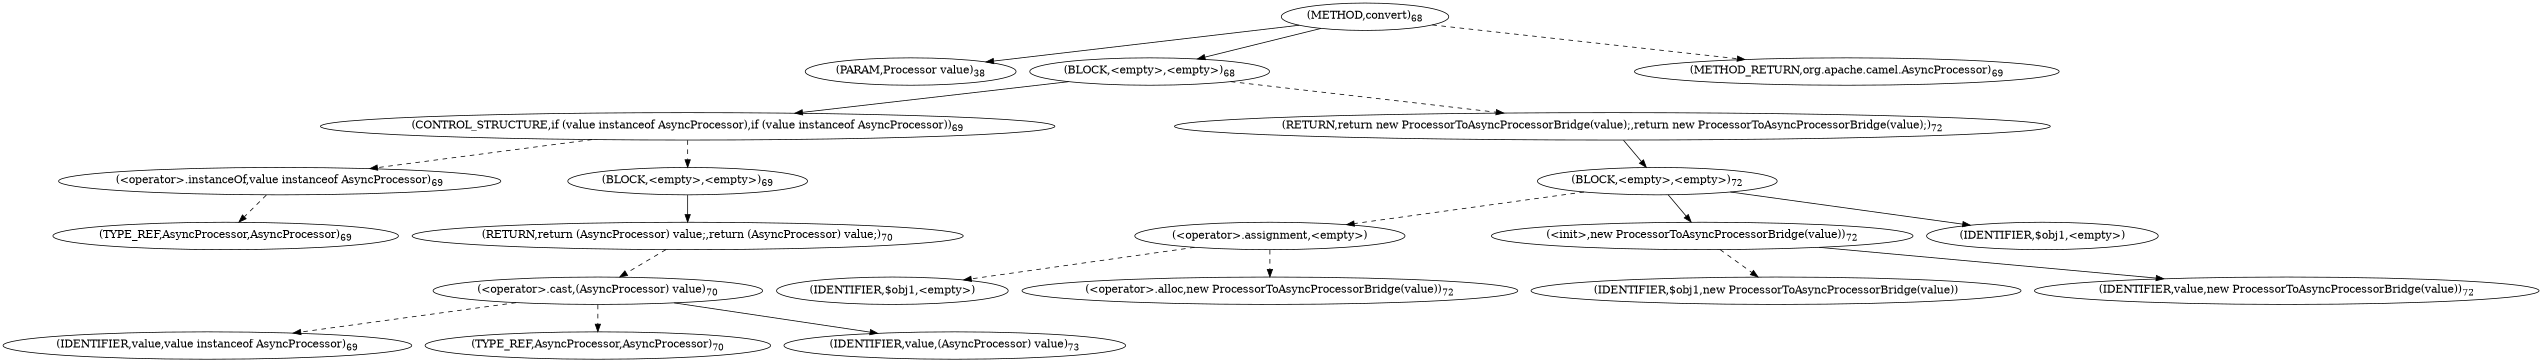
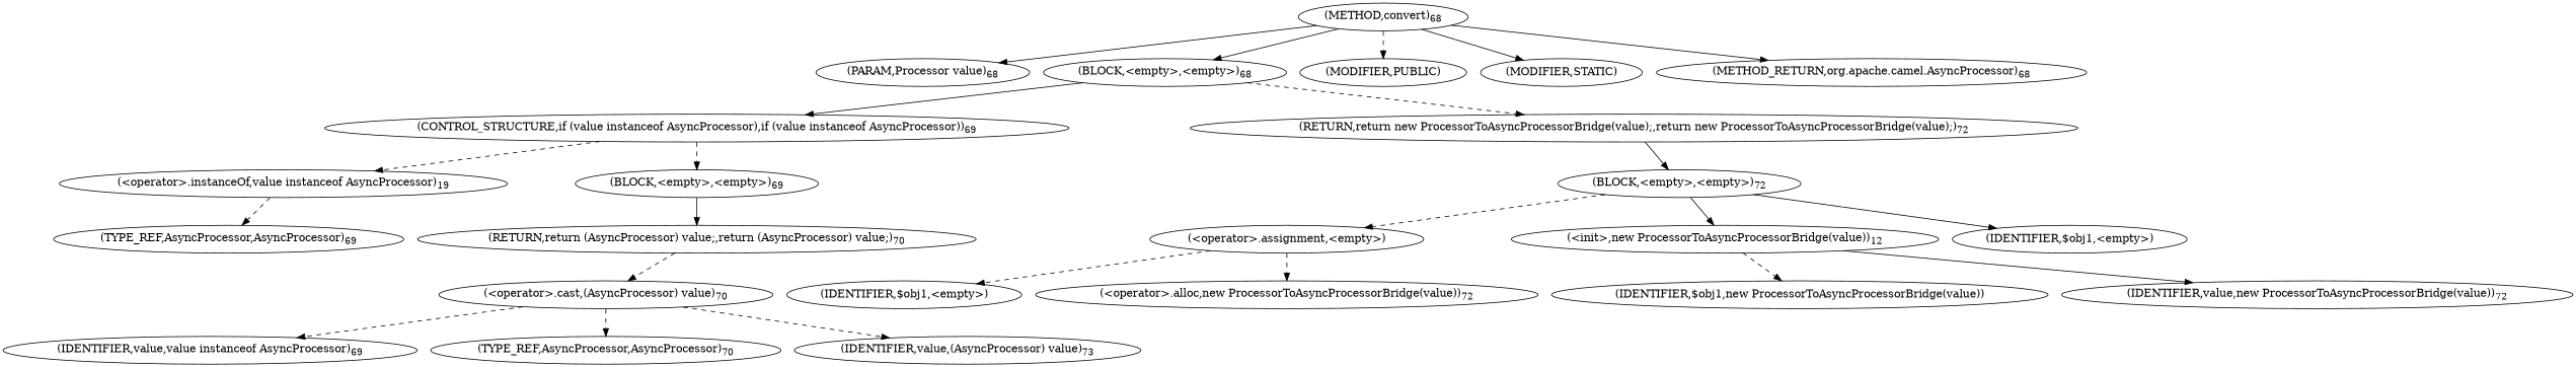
  digraph {
    edge [style=dashed]
    n1 [label=<(METHOD,convert)<SUB>68</SUB>>]
-   n2 [label=<(PARAM,Processor value)<SUB>38</SUB>>]
+   n2 [label=<(PARAM,Processor value)<SUB>68</SUB>>]
    n3 [label=<(BLOCK,&lt;empty&gt;,&lt;empty&gt;)<SUB>68</SUB>>]
-   n6 [label=<(METHOD_RETURN,org.apache.camel.AsyncProcessor)<SUB>69</SUB>>]
+   n4 [label=<(MODIFIER,PUBLIC)>]
+   n5 [label=<(MODIFIER,STATIC)>]
+   n6 [label=<(METHOD_RETURN,org.apache.camel.AsyncProcessor)<SUB>68</SUB>>]
    n7 [label=<(CONTROL_STRUCTURE,if (value instanceof AsyncProcessor),if (value instanceof AsyncProcessor))<SUB>69</SUB>>]
    n8 [label=<(RETURN,return new ProcessorToAsyncProcessorBridge(value);,return new ProcessorToAsyncProcessorBridge(value);)<SUB>72</SUB>>]
-   n9 [label=<(&lt;operator&gt;.instanceOf,value instanceof AsyncProcessor)<SUB>69</SUB>>]
+   n9 [label=<(&lt;operator&gt;.instanceOf,value instanceof AsyncProcessor)<SUB>19</SUB>>]
    n10 [label=<(BLOCK,&lt;empty&gt;,&lt;empty&gt;)<SUB>69</SUB>>]
    n11 [label=<(BLOCK,&lt;empty&gt;,&lt;empty&gt;)<SUB>72</SUB>>]
    n12 [label=<(TYPE_REF,AsyncProcessor,AsyncProcessor)<SUB>69</SUB>>]
    n13 [label=<(RETURN,return (AsyncProcessor) value;,return (AsyncProcessor) value;)<SUB>70</SUB>>]
    n14 [label=<(IDENTIFIER,value,value instanceof AsyncProcessor)<SUB>69</SUB>>]
    n15 [label=<(&lt;operator&gt;.cast,(AsyncProcessor) value)<SUB>70</SUB>>]
    n16 [label=<(TYPE_REF,AsyncProcessor,AsyncProcessor)<SUB>70</SUB>>]
    n17 [label=<(IDENTIFIER,value,(AsyncProcessor) value)<SUB>73</SUB>>]
    n18 [label=<(&lt;operator&gt;.assignment,&lt;empty&gt;)>]
-   n19 [label=<(&lt;init&gt;,new ProcessorToAsyncProcessorBridge(value))<SUB>72</SUB>>]
+   n19 [label=<(&lt;init&gt;,new ProcessorToAsyncProcessorBridge(value))<SUB>12</SUB>>]
    n20 [label=<(IDENTIFIER,$obj1,&lt;empty&gt;)>]
    n21 [label=<(IDENTIFIER,$obj1,&lt;empty&gt;)>]
    n22 [label=<(&lt;operator&gt;.alloc,new ProcessorToAsyncProcessorBridge(value))<SUB>72</SUB>>]
    n23 [label=<(IDENTIFIER,$obj1,new ProcessorToAsyncProcessorBridge(value))>]
    n24 [label=<(IDENTIFIER,value,new ProcessorToAsyncProcessorBridge(value))<SUB>72</SUB>>]
    n1 -> n2 [style=solid]
    n1 -> n3 [style=solid]
-   n1 -> n6
+   n1 -> n4
+   n1 -> n5 [style=solid]
+   n1 -> n6 [style=solid]
    n3 -> n7 [style=solid]
    n3 -> n8
    n7 -> n9
    n7 -> n10
    n8 -> n11 [style=solid]
    n9 -> n12
    n10 -> n13 [style=solid]
    n11 -> n18
    n11 -> n19 [style=solid]
    n11 -> n20 [style=solid]
    n13 -> n15
    n15 -> n14
    n15 -> n16
-   n15 -> n17 [style=solid]
+   n15 -> n17
    n18 -> n21
    n18 -> n22
    n19 -> n23
    n19 -> n24 [style=solid]
  }
